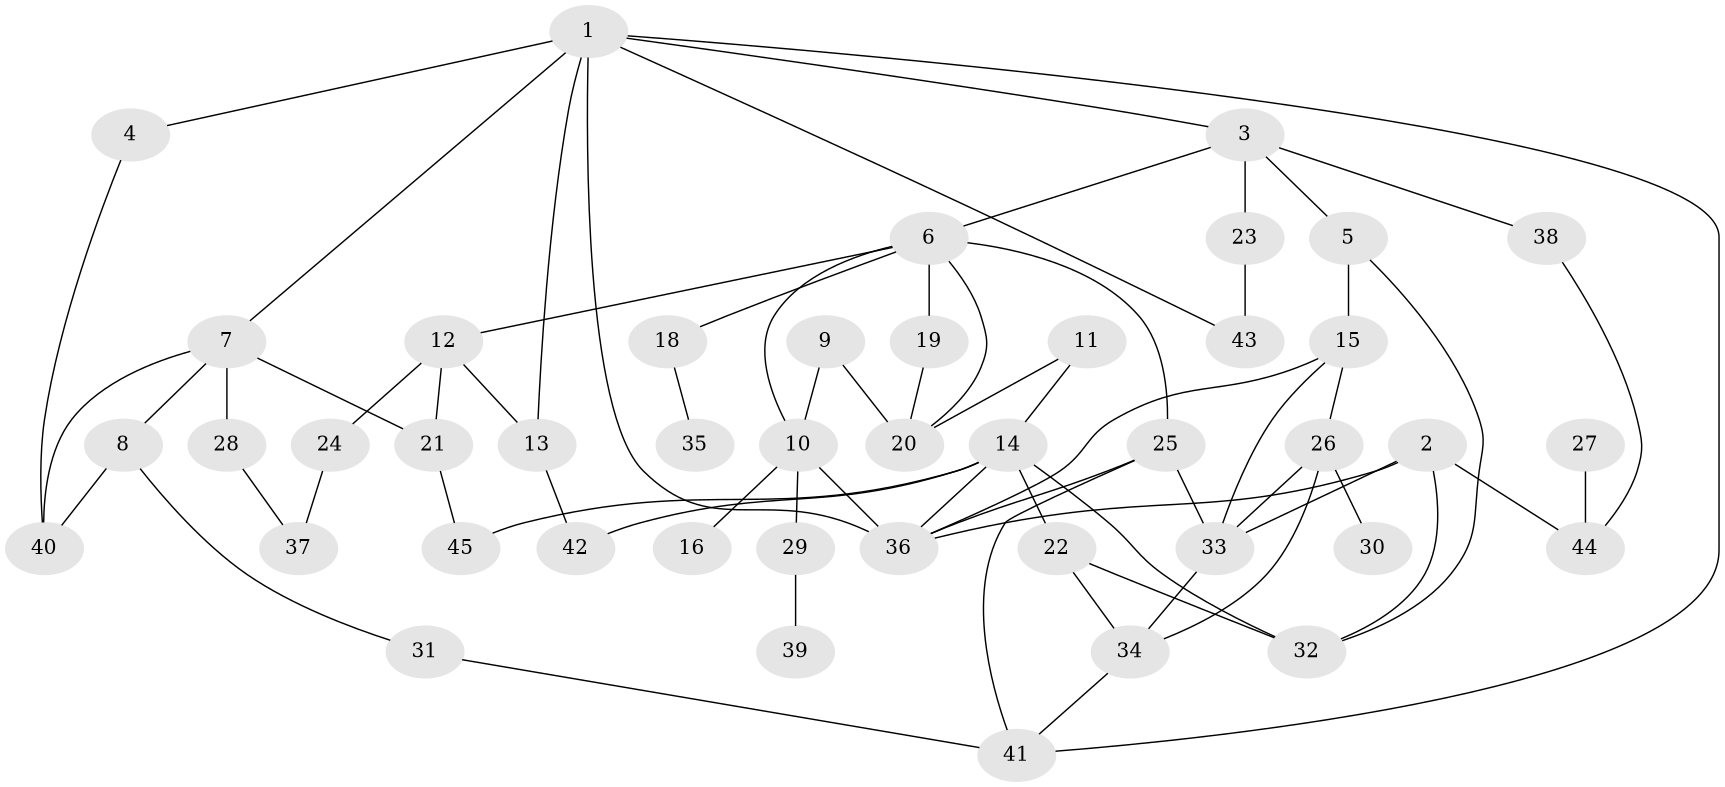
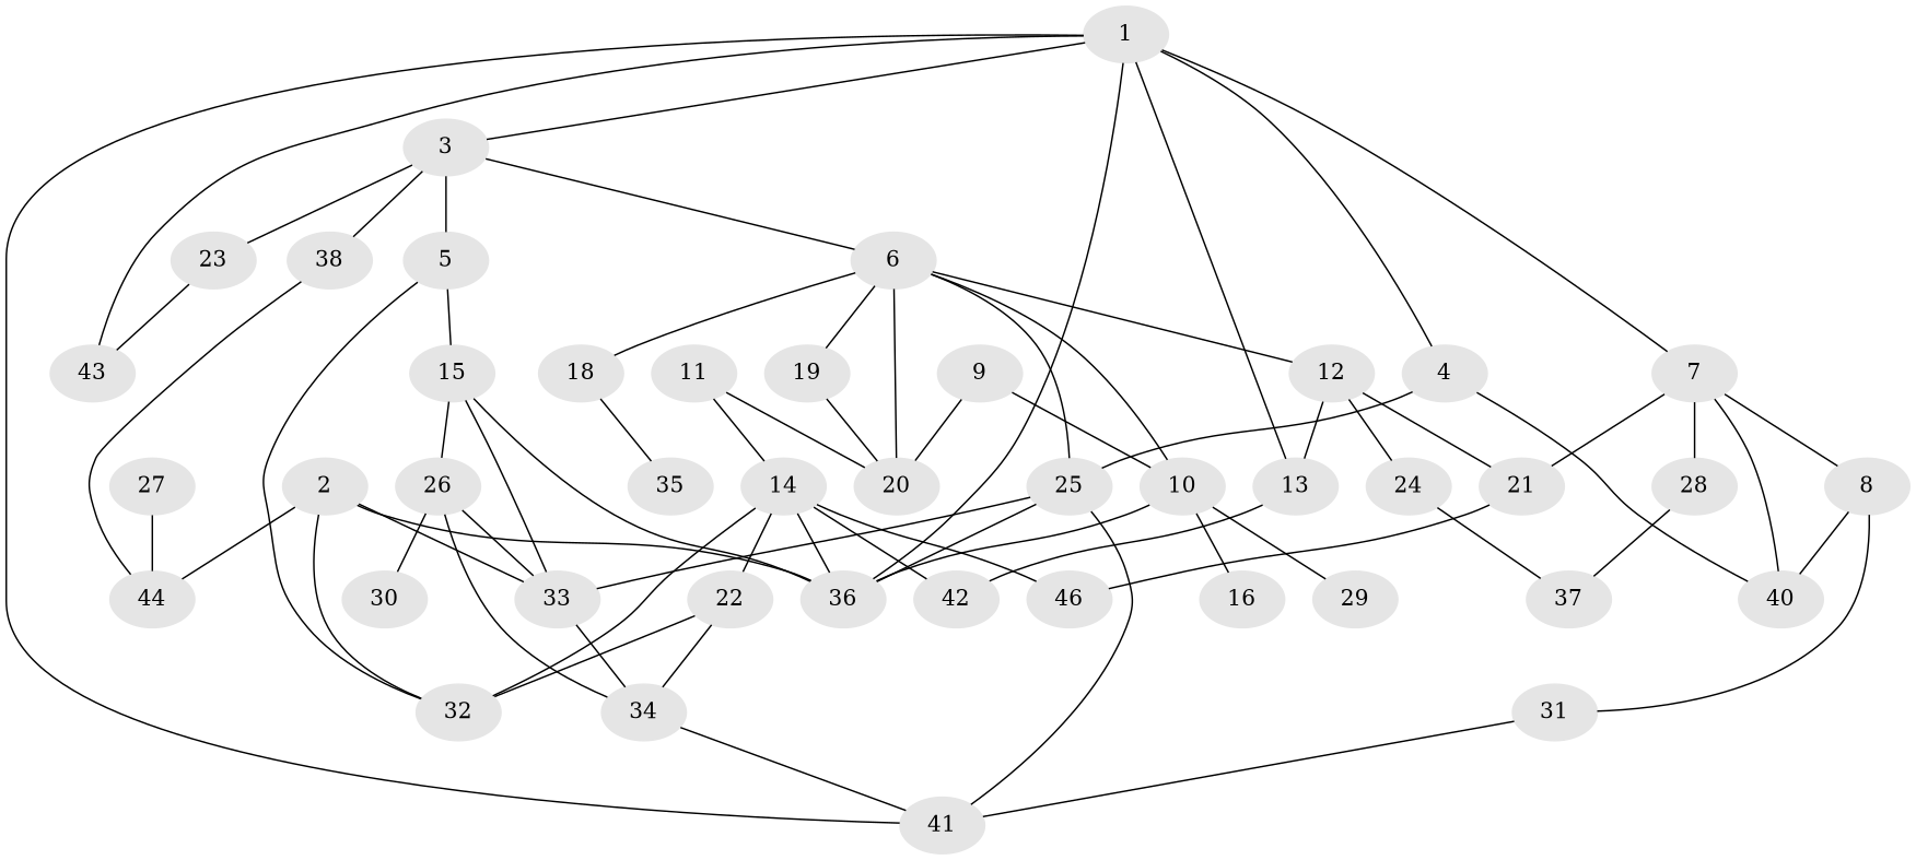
  graph {
    node [color=gray90 style=filled]
    edge [weight=1.0]
    1
    3
    4
    7
    13
    36
    41
    43
    5
    6
    23
    38
    25
    40
    8
    21
    28
    42
    2
    32
    33
    44
    34
    15
    10
    12
    18
    19
    20
    26
    16
    29
    24
    35
    31
-   45
+   45 [label=46]
    37
    9
-   39
    11
    14
    22
    30
    27
    1 -- 3
    1 -- 4
    1 -- 7
    1 -- 13
    1 -- 36
    1 -- 41
    1 -- 43
    3 -- 5
    3 -- 6
    3 -- 23
    3 -- 38
+   4 -- 25
    4 -- 40
    7 -- 40
    7 -- 8
    7 -- 21
    7 -- 28
    13 -- 42
    5 -- 32
    5 -- 15
    6 -- 25
    6 -- 10
    6 -- 12
    6 -- 18
    6 -- 19
    6 -- 20
    23 -- 43
    38 -- 44
    25 -- 36
    25 -- 41
    25 -- 33 [weight=2.0]
    8 -- 40
    8 -- 31
    21 -- 45
    28 -- 37
    2 -- 36
    2 -- 32
    2 -- 33
    2 -- 44
    33 -- 34
    34 -- 41
    15 -- 36
    15 -- 33
    15 -- 26
    10 -- 36
    10 -- 16
    10 -- 29
    12 -- 13
    12 -- 21
    12 -- 24
    18 -- 35
    19 -- 20
    26 -- 33
    26 -- 34
    26 -- 30
-   29 -- 39
    24 -- 37
    31 -- 41
    9 -- 10
    9 -- 20
    11 -- 20
    11 -- 14
    14 -- 36
    14 -- 42
    14 -- 32
    14 -- 45
    14 -- 22
    22 -- 32
    22 -- 34
    27 -- 44
  }
